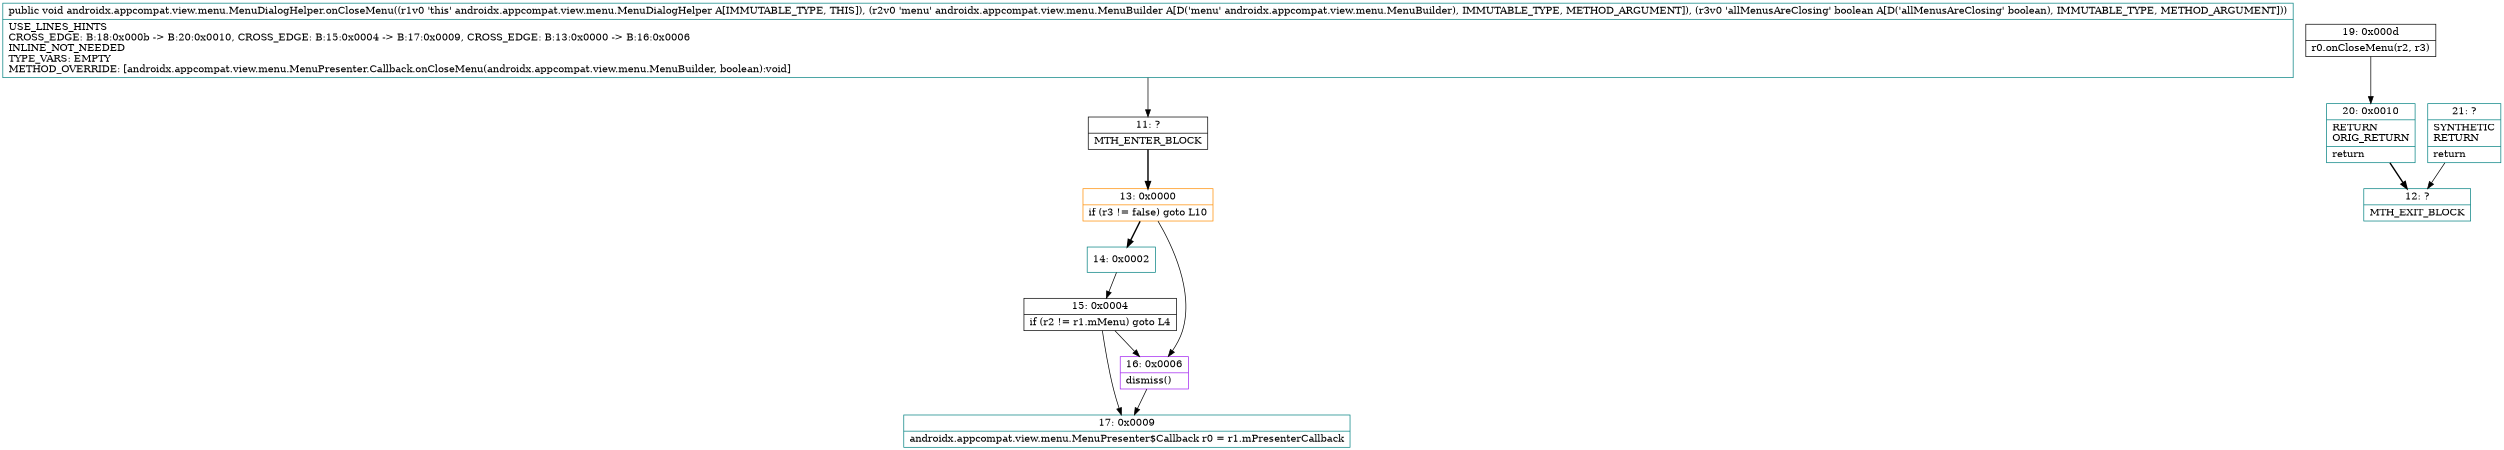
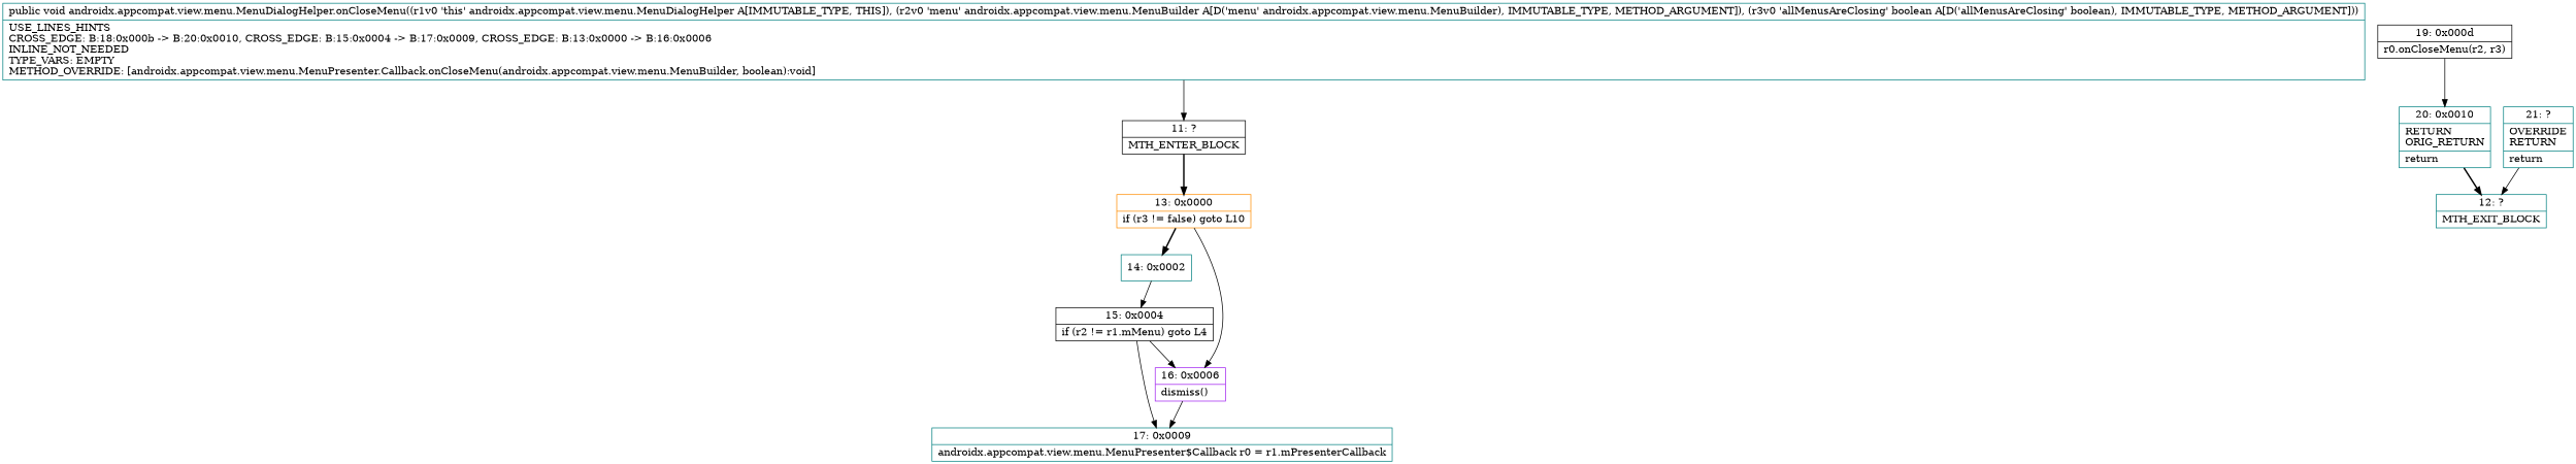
  digraph {
    node [color=teal shape=record]
    edge [style=solid]
    n1 [color=black label="{11\:\ ?|MTH_ENTER_BLOCK\l}"]
    n2 [color=darkorange label="{13\:\ 0x0000|if (r3 != false) goto L10\l}"]
    n3 [label="{14\:\ 0x0002}"]
    n4 [color=purple label="{16\:\ 0x0006|dismiss()\l}"]
    n5 [color=black label="{15\:\ 0x0004|if (r2 != r1.mMenu) goto L4\l}"]
    n6 [label="{17\:\ 0x0009|androidx.appcompat.view.menu.MenuPresenter$Callback r0 = r1.mPresenterCallback\l}"]
    n7 [color=black label="{19\:\ 0x000d|r0.onCloseMenu(r2, r3)\l}"]
    n8 [label="{20\:\ 0x0010|RETURN\lORIG_RETURN\l|return\l}"]
-   n9 [label="{21\:\ ?|SYNTHETIC\lRETURN\l|return\l}"]
+   n9 [label="{21\:\ ?|OVERRIDE\lRETURN\l|return\l}"]
    n10 [label="{12\:\ ?|MTH_EXIT_BLOCK\l}"]
    n11 [label="{public void androidx.appcompat.view.menu.MenuDialogHelper.onCloseMenu((r1v0 'this' androidx.appcompat.view.menu.MenuDialogHelper A[IMMUTABLE_TYPE, THIS]), (r2v0 'menu' androidx.appcompat.view.menu.MenuBuilder A[D('menu' androidx.appcompat.view.menu.MenuBuilder), IMMUTABLE_TYPE, METHOD_ARGUMENT]), (r3v0 'allMenusAreClosing' boolean A[D('allMenusAreClosing' boolean), IMMUTABLE_TYPE, METHOD_ARGUMENT]))  | USE_LINES_HINTS\lCROSS_EDGE: B:18:0x000b \-\> B:20:0x0010, CROSS_EDGE: B:15:0x0004 \-\> B:17:0x0009, CROSS_EDGE: B:13:0x0000 \-\> B:16:0x0006\lINLINE_NOT_NEEDED\lTYPE_VARS: EMPTY\lMETHOD_OVERRIDE: [androidx.appcompat.view.menu.MenuPresenter.Callback.onCloseMenu(androidx.appcompat.view.menu.MenuBuilder, boolean):void]\l}"]
    n1 -> n2 [style=bold]
    n2 -> n3 [style=bold]
    n2 -> n4
    n3 -> n5
    n4 -> n6
    n5 -> n4
    n5 -> n6
    n7 -> n8
    n8 -> n10 [style=bold]
    n9 -> n10
    n11 -> n1
  }
